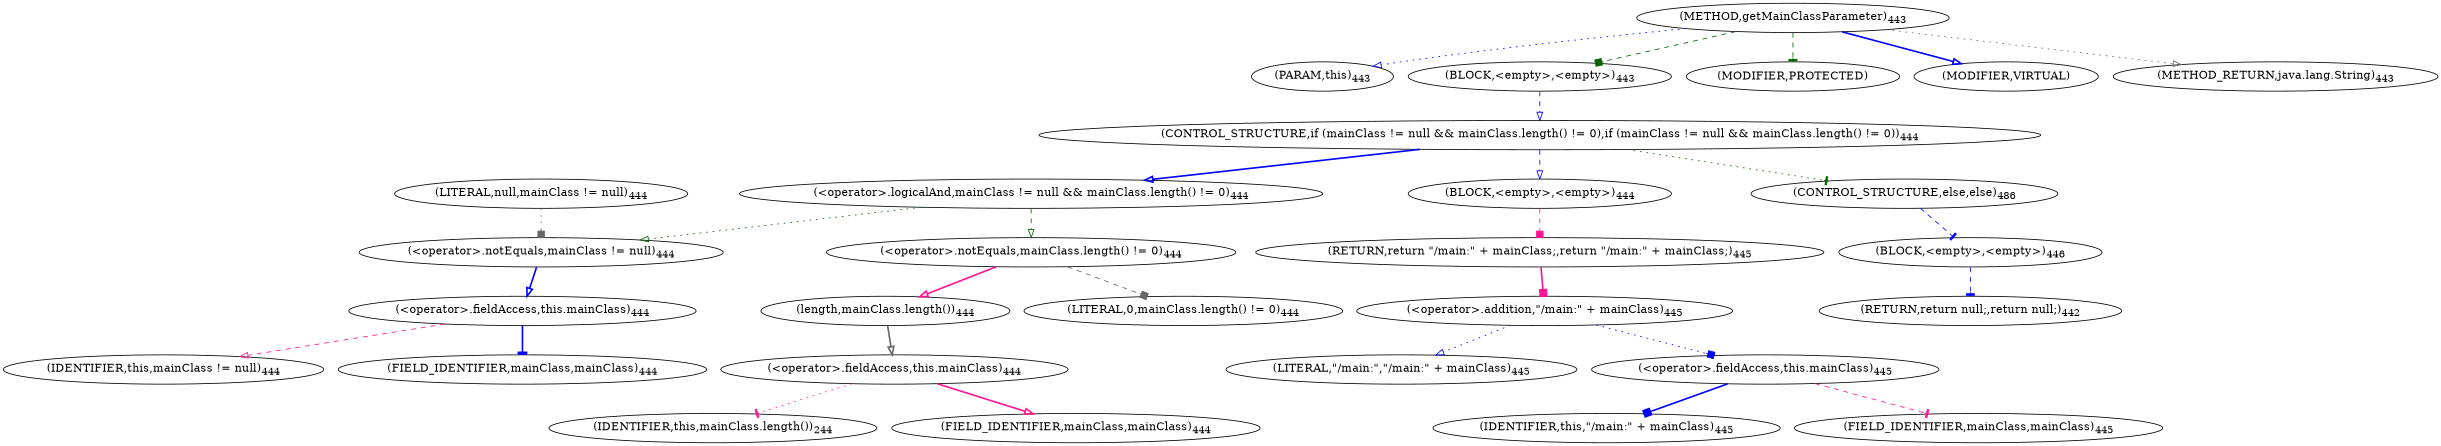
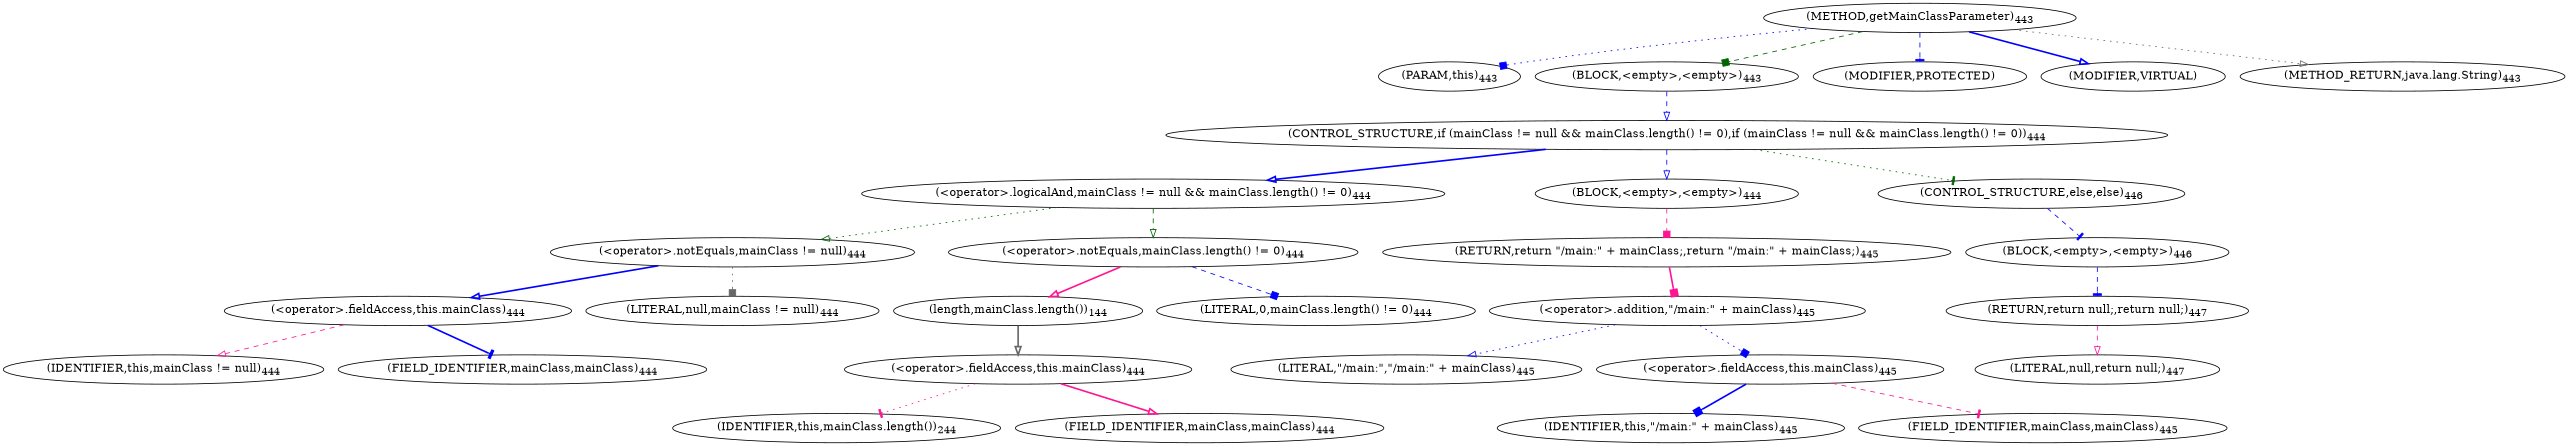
  digraph {
    edge [arrowhead=onormal color=blue style=dashed]
    n1 [label=<(METHOD,getMainClassParameter)<SUB>443</SUB>>]
    n2 [label=<(PARAM,this)<SUB>443</SUB>>]
    n3 [label=<(BLOCK,&lt;empty&gt;,&lt;empty&gt;)<SUB>443</SUB>>]
    n4 [label=<(MODIFIER,PROTECTED)>]
    n5 [label=<(MODIFIER,VIRTUAL)>]
    n6 [label=<(METHOD_RETURN,java.lang.String)<SUB>443</SUB>>]
    n7 [label=<(CONTROL_STRUCTURE,if (mainClass != null &amp;&amp; mainClass.length() != 0),if (mainClass != null &amp;&amp; mainClass.length() != 0))<SUB>444</SUB>>]
    n8 [label=<(&lt;operator&gt;.logicalAnd,mainClass != null &amp;&amp; mainClass.length() != 0)<SUB>444</SUB>>]
    n9 [label=<(BLOCK,&lt;empty&gt;,&lt;empty&gt;)<SUB>444</SUB>>]
-   n10 [label=<(CONTROL_STRUCTURE,else,else)<SUB>486</SUB>>]
+   n10 [label=<(CONTROL_STRUCTURE,else,else)<SUB>446</SUB>>]
    n11 [label=<(&lt;operator&gt;.notEquals,mainClass != null)<SUB>444</SUB>>]
    n12 [label=<(&lt;operator&gt;.notEquals,mainClass.length() != 0)<SUB>444</SUB>>]
    n13 [label=<(RETURN,return &quot;/main:&quot; + mainClass;,return &quot;/main:&quot; + mainClass;)<SUB>445</SUB>>]
    n14 [label=<(BLOCK,&lt;empty&gt;,&lt;empty&gt;)<SUB>446</SUB>>]
    n15 [label=<(&lt;operator&gt;.fieldAccess,this.mainClass)<SUB>444</SUB>>]
    n16 [label=<(LITERAL,null,mainClass != null)<SUB>444</SUB>>]
-   n17 [label=<(length,mainClass.length())<SUB>444</SUB>>]
+   n17 [label=<(length,mainClass.length())<SUB>144</SUB>>]
    n18 [label=<(LITERAL,0,mainClass.length() != 0)<SUB>444</SUB>>]
    n19 [label=<(IDENTIFIER,this,mainClass != null)<SUB>444</SUB>>]
    n20 [label=<(FIELD_IDENTIFIER,mainClass,mainClass)<SUB>444</SUB>>]
    n21 [label=<(&lt;operator&gt;.fieldAccess,this.mainClass)<SUB>444</SUB>>]
    n22 [label=<(IDENTIFIER,this,mainClass.length())<SUB>244</SUB>>]
    n23 [label=<(FIELD_IDENTIFIER,mainClass,mainClass)<SUB>444</SUB>>]
    n24 [label=<(&lt;operator&gt;.addition,&quot;/main:&quot; + mainClass)<SUB>445</SUB>>]
    n25 [label=<(LITERAL,&quot;/main:&quot;,&quot;/main:&quot; + mainClass)<SUB>445</SUB>>]
    n26 [label=<(&lt;operator&gt;.fieldAccess,this.mainClass)<SUB>445</SUB>>]
    n27 [label=<(IDENTIFIER,this,&quot;/main:&quot; + mainClass)<SUB>445</SUB>>]
    n28 [label=<(FIELD_IDENTIFIER,mainClass,mainClass)<SUB>445</SUB>>]
-   n29 [label=<(RETURN,return null;,return null;)<SUB>442</SUB>>]
-   n1 -> n2 [style=dotted]
+   n29 [label=<(RETURN,return null;,return null;)<SUB>447</SUB>>]
+   n30 [label=<(LITERAL,null,return null;)<SUB>447</SUB>>]
+   n1 -> n2 [arrowhead=box style=dotted]
    n1 -> n3 [arrowhead=box color=darkgreen]
-   n1 -> n4 [arrowhead=tee color=darkgreen]
+   n1 -> n4 [arrowhead=tee]
    n1 -> n5 [style=bold]
    n1 -> n6 [color=gray40 style=dotted]
    n3 -> n7
    n7 -> n8 [style=bold]
    n7 -> n9
    n7 -> n10 [arrowhead=tee color=darkgreen style=dotted]
    n8 -> n11 [color=darkgreen style=dotted]
    n8 -> n12 [color=darkgreen]
    n9 -> n13 [arrowhead=box color=deeppink]
    n10 -> n14 [arrowhead=tee]
    n11 -> n15 [style=bold]
-   n16 -> n11 [arrowhead=box color=gray40 style=dotted]
+   n11 -> n16 [arrowhead=box color=gray40 style=dotted]
    n12 -> n17 [color=deeppink style=bold]
-   n12 -> n18 [arrowhead=box color=gray40]
+   n12 -> n18 [arrowhead=box]
    n13 -> n24 [arrowhead=box color=deeppink style=bold]
    n14 -> n29 [arrowhead=tee]
    n15 -> n19 [color=deeppink]
    n15 -> n20 [arrowhead=tee style=bold]
    n17 -> n21 [color=gray40 style=bold]
    n21 -> n22 [arrowhead=tee color=deeppink style=dotted]
    n21 -> n23 [color=deeppink style=bold]
    n24 -> n25 [style=dotted]
    n24 -> n26 [arrowhead=box style=dotted]
    n26 -> n27 [arrowhead=box style=bold]
    n26 -> n28 [arrowhead=tee color=deeppink]
+   n29 -> n30 [color=deeppink]
  }
